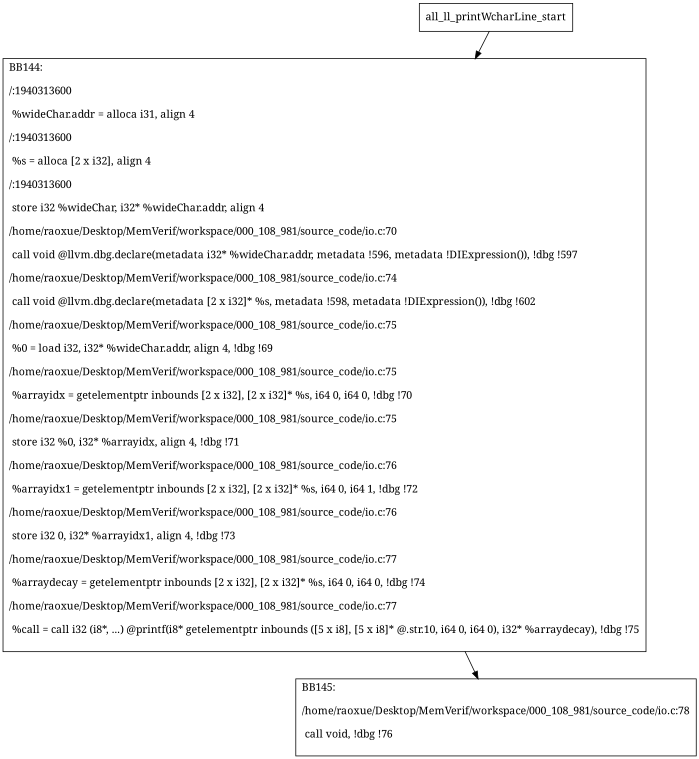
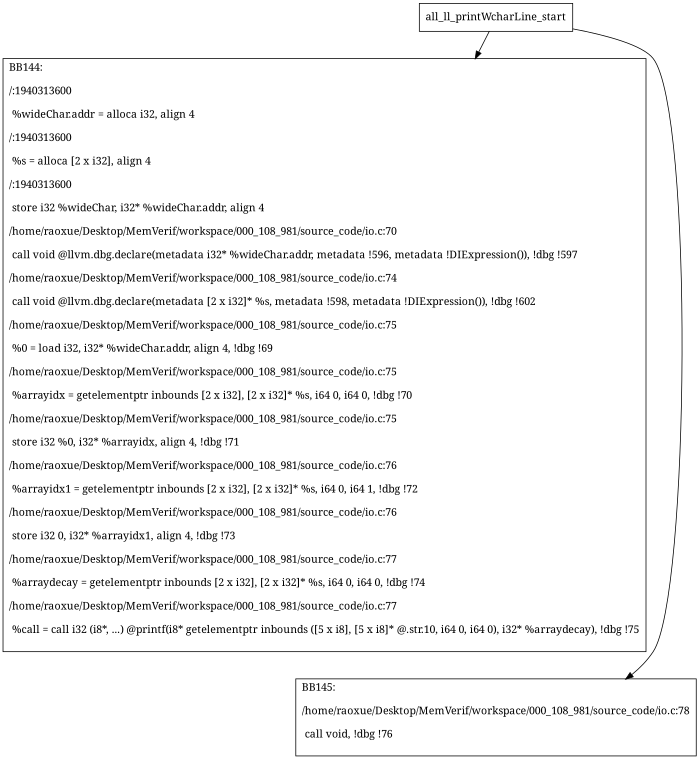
  digraph {
    fontname="Noto Serif"
    node [fontname="Noto Serif" shape=record]
    edge [fontname="Noto Serif"]
    n1 [label="{all_ll_printWcharLine_start}"]
-   n2 [label="{BB144:\l\l/:1940313600\l\n  %wideChar.addr = alloca i31, align 4\l\n/:1940313600\l\n  %s = alloca [2 x i32], align 4\l\n/:1940313600\l\n  store i32 %wideChar, i32* %wideChar.addr, align 4\l\n/home/raoxue/Desktop/MemVerif/workspace/000_108_981/source_code/io.c:70\l\n  call void @llvm.dbg.declare(metadata i32* %wideChar.addr, metadata !596, metadata !DIExpression()), !dbg !597\l\n/home/raoxue/Desktop/MemVerif/workspace/000_108_981/source_code/io.c:74\l\n  call void @llvm.dbg.declare(metadata [2 x i32]* %s, metadata !598, metadata !DIExpression()), !dbg !602\l\n/home/raoxue/Desktop/MemVerif/workspace/000_108_981/source_code/io.c:75\l\n  %0 = load i32, i32* %wideChar.addr, align 4, !dbg !69\l\n/home/raoxue/Desktop/MemVerif/workspace/000_108_981/source_code/io.c:75\l\n  %arrayidx = getelementptr inbounds [2 x i32], [2 x i32]* %s, i64 0, i64 0, !dbg !70\l\n/home/raoxue/Desktop/MemVerif/workspace/000_108_981/source_code/io.c:75\l\n  store i32 %0, i32* %arrayidx, align 4, !dbg !71\l\n/home/raoxue/Desktop/MemVerif/workspace/000_108_981/source_code/io.c:76\l\n  %arrayidx1 = getelementptr inbounds [2 x i32], [2 x i32]* %s, i64 0, i64 1, !dbg !72\l\n/home/raoxue/Desktop/MemVerif/workspace/000_108_981/source_code/io.c:76\l\n  store i32 0, i32* %arrayidx1, align 4, !dbg !73\l\n/home/raoxue/Desktop/MemVerif/workspace/000_108_981/source_code/io.c:77\l\n  %arraydecay = getelementptr inbounds [2 x i32], [2 x i32]* %s, i64 0, i64 0, !dbg !74\l\n/home/raoxue/Desktop/MemVerif/workspace/000_108_981/source_code/io.c:77\l\n  %call = call i32 (i8*, ...) @printf(i8* getelementptr inbounds ([5 x i8], [5 x i8]* @.str.10, i64 0, i64 0), i32* %arraydecay), !dbg !75\l\n}"]
+   n2 [label="{BB144:\l\l/:1940313600\l\n  %wideChar.addr = alloca i32, align 4\l\n/:1940313600\l\n  %s = alloca [2 x i32], align 4\l\n/:1940313600\l\n  store i32 %wideChar, i32* %wideChar.addr, align 4\l\n/home/raoxue/Desktop/MemVerif/workspace/000_108_981/source_code/io.c:70\l\n  call void @llvm.dbg.declare(metadata i32* %wideChar.addr, metadata !596, metadata !DIExpression()), !dbg !597\l\n/home/raoxue/Desktop/MemVerif/workspace/000_108_981/source_code/io.c:74\l\n  call void @llvm.dbg.declare(metadata [2 x i32]* %s, metadata !598, metadata !DIExpression()), !dbg !602\l\n/home/raoxue/Desktop/MemVerif/workspace/000_108_981/source_code/io.c:75\l\n  %0 = load i32, i32* %wideChar.addr, align 4, !dbg !69\l\n/home/raoxue/Desktop/MemVerif/workspace/000_108_981/source_code/io.c:75\l\n  %arrayidx = getelementptr inbounds [2 x i32], [2 x i32]* %s, i64 0, i64 0, !dbg !70\l\n/home/raoxue/Desktop/MemVerif/workspace/000_108_981/source_code/io.c:75\l\n  store i32 %0, i32* %arrayidx, align 4, !dbg !71\l\n/home/raoxue/Desktop/MemVerif/workspace/000_108_981/source_code/io.c:76\l\n  %arrayidx1 = getelementptr inbounds [2 x i32], [2 x i32]* %s, i64 0, i64 1, !dbg !72\l\n/home/raoxue/Desktop/MemVerif/workspace/000_108_981/source_code/io.c:76\l\n  store i32 0, i32* %arrayidx1, align 4, !dbg !73\l\n/home/raoxue/Desktop/MemVerif/workspace/000_108_981/source_code/io.c:77\l\n  %arraydecay = getelementptr inbounds [2 x i32], [2 x i32]* %s, i64 0, i64 0, !dbg !74\l\n/home/raoxue/Desktop/MemVerif/workspace/000_108_981/source_code/io.c:77\l\n  %call = call i32 (i8*, ...) @printf(i8* getelementptr inbounds ([5 x i8], [5 x i8]* @.str.10, i64 0, i64 0), i32* %arraydecay), !dbg !75\l\n}"]
    n3 [label="{BB145:\l\l/home/raoxue/Desktop/MemVerif/workspace/000_108_981/source_code/io.c:78\l\n  call void, !dbg !76\l\n}"]
    n1 -> n2
-   n2 -> n3
+   n1 -> n3
  }
